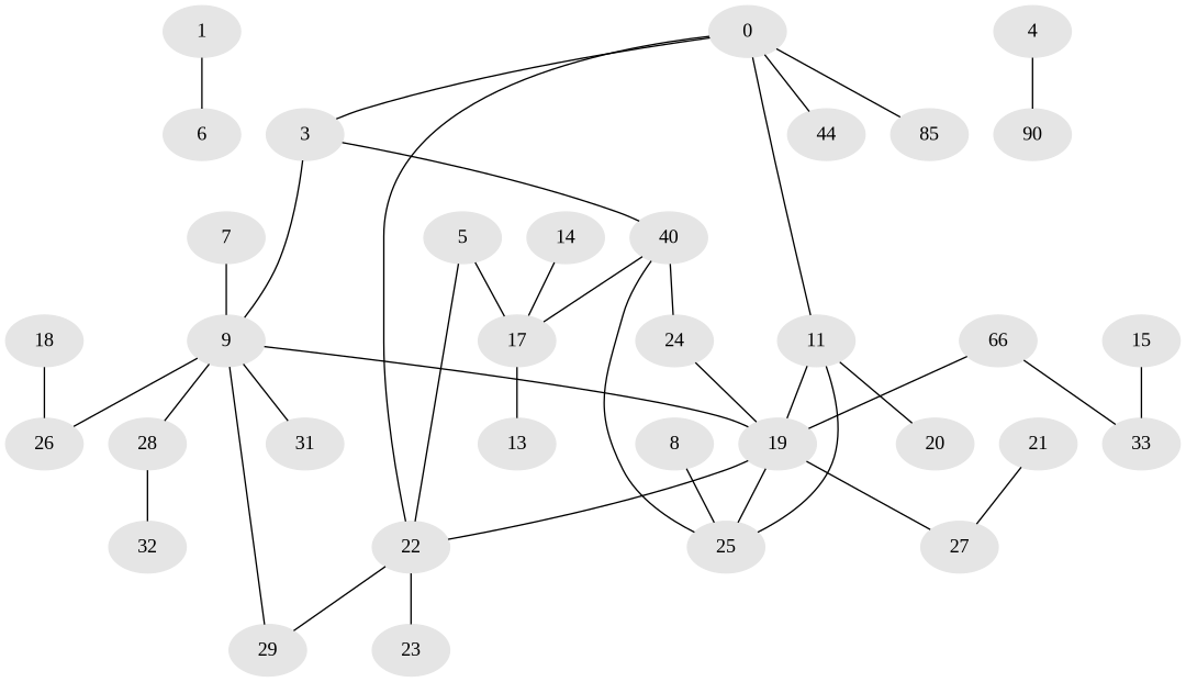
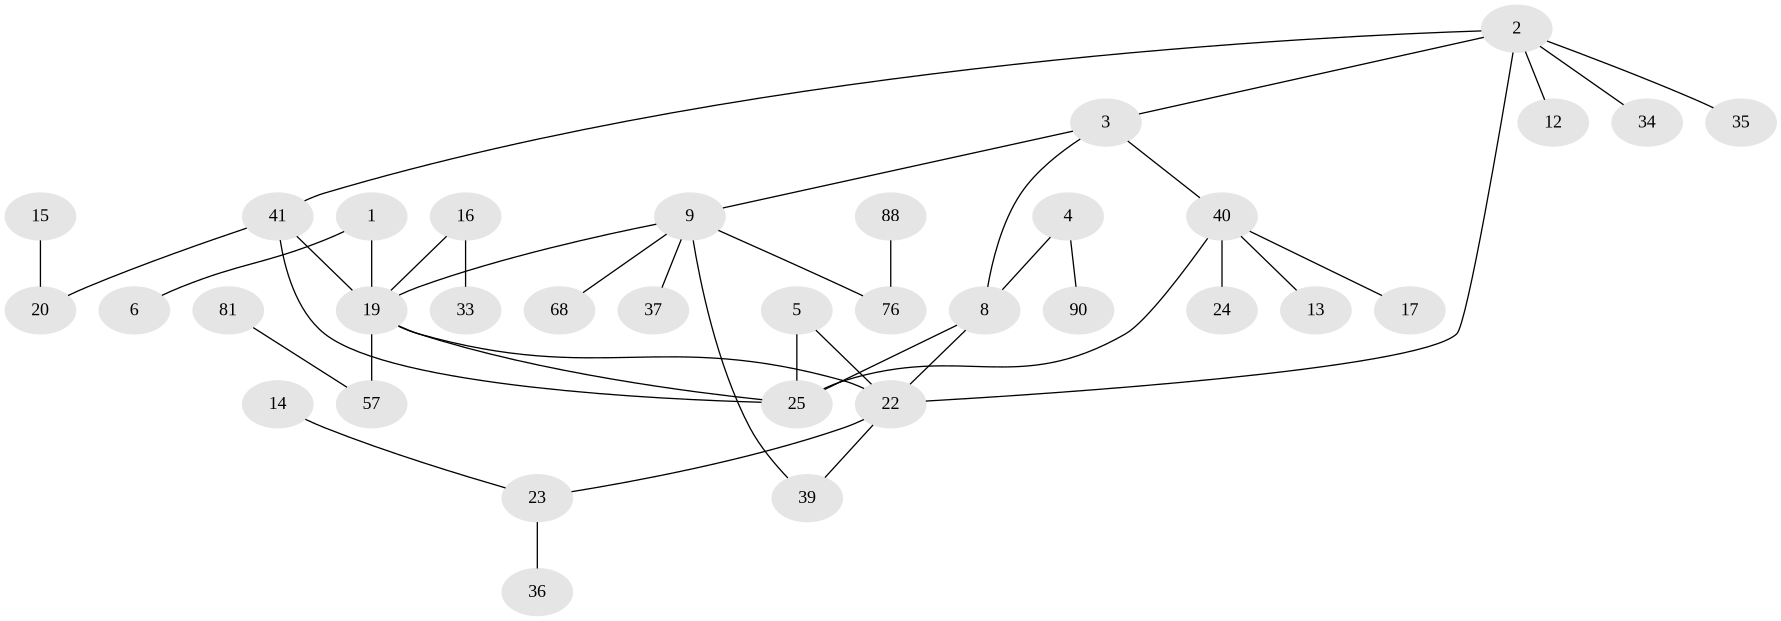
  graph {
    fontname="Liberation Serif"
    node [color=gray90 fontname="Liberation Serif" style=filled]
    edge [fontname="Liberation Serif" weight=1.0]
    1
    6
    19
    22
    25
-   27
-   2 [label=0]
+   27 [label=57]
+   2
    3
-   11
-   34 [label=44]
-   35 [label=85]
+   11 [label=41]
+   12
+   34
+   35
    8
    9
    n15 [label=40]
    20
-   29
+   29 [label=39]
    23
-   26
-   28
-   31
+   26 [label=76]
+   28 [label=68]
+   31 [label=37]
    13
    17
    24
    4
    n26 [label=90]
    5
-   7
-   32
    14
+   36
    15
-   16 [label=66]
+   16
    33
-   18
-   21
+   18 [label=88]
+   21 [label=81]
    1 -- 6
-   24 -- 19
+   1 -- 19
    19 -- 22
    19 -- 25
    19 -- 27
    22 -- 29
    22 -- 23
    2 -- 22
    2 -- 3
    2 -- 11
+   2 -- 12
    2 -- 34
    2 -- 35
+   3 -- 8
    3 -- 9
    3 -- n15
    11 -- 19
    11 -- 25
    11 -- 20
+   8 -- 22
    8 -- 25
    9 -- 19
    9 -- 29
    9 -- 26
    9 -- 28
    9 -- 31
    n15 -- 25
-   17 -- 13
+   n15 -- 13
    n15 -- 17
    n15 -- 24
-   28 -- 32
+   23 -- 36
+   4 -- 8
    4 -- n26
    5 -- 22
-   5 -- 17
-   7 -- 9
-   14 -- 17
-   15 -- 33
+   5 -- 25
+   14 -- 23
+   15 -- 20
    16 -- 19
    16 -- 33
    18 -- 26
    21 -- 27
  }
